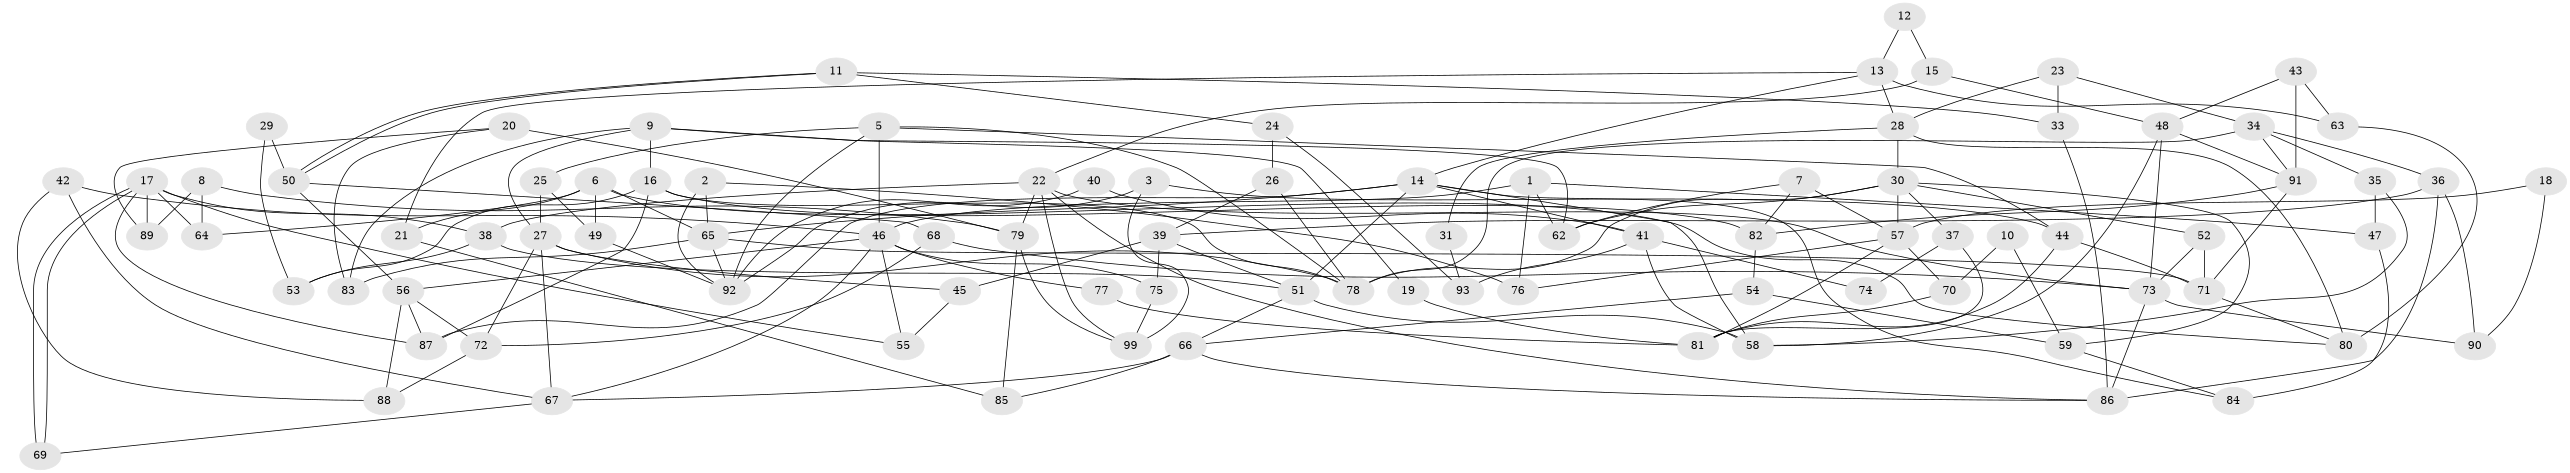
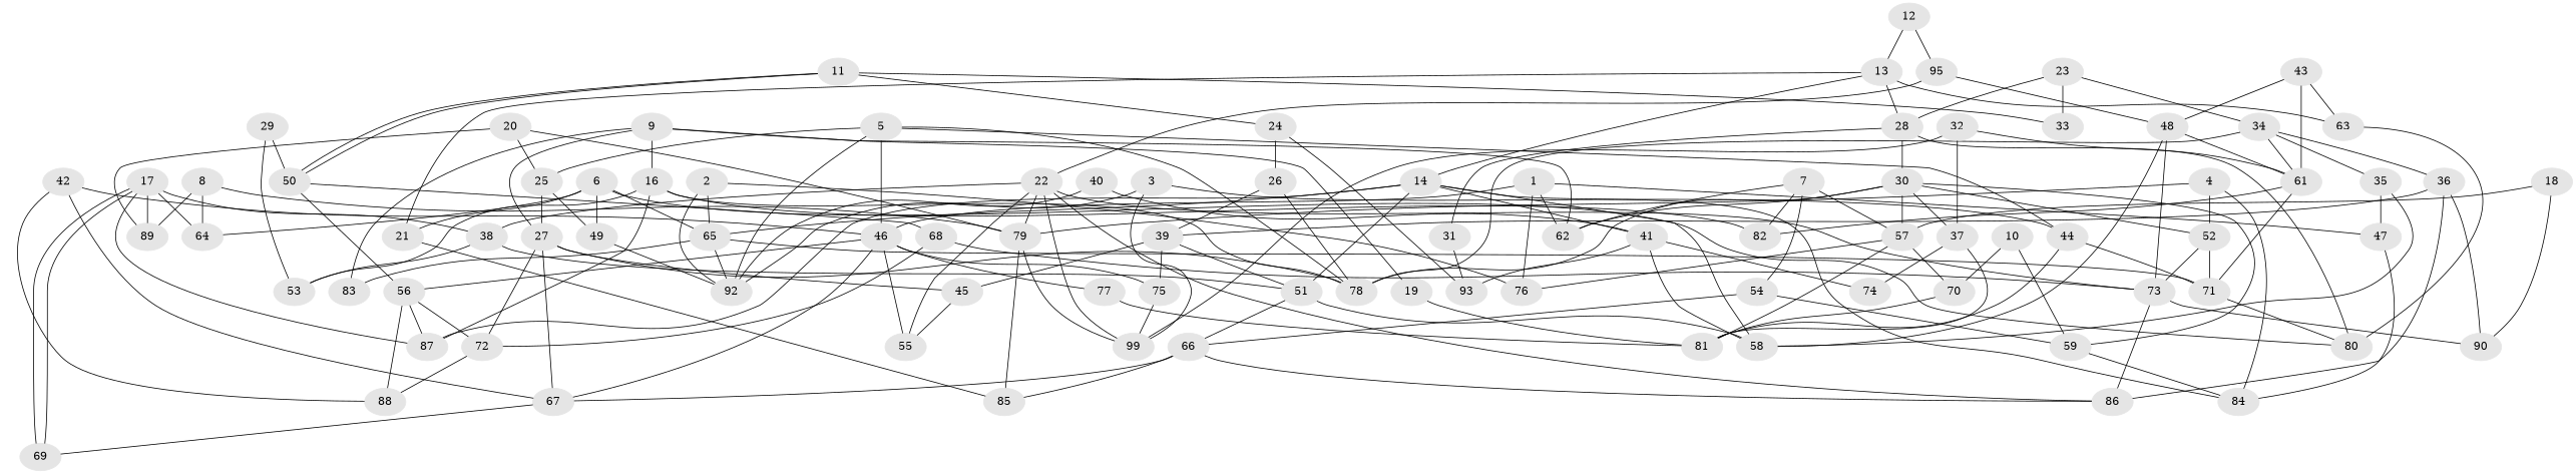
  graph {
    node [color=gray90 style=filled]
    1
    46
    47
    62
    76
    55
    67
    75
    56
    77
    84
    2
    65
    92
    83
    71
    3
    44
    n19 [label=99]
    81
+   4
    52
    79
    73
    85
    5
    25
    78
    49
    27
    6
    21
    64
    80
    7
    54
    57
    82
    59
    66
    70
    8
    89
    9
    16
    19
    87
    53
    45
    72
    10
    11
    24
    33
    50
    26
    93
    86
    68
    12
    13
-   15
+   15 [label=95]
    14
    28
    63
    22
    48
    41
    51
    58
    30
    31
    74
    38
-   61 [label=91]
+   61
    17
    69
    18
    90
    20
    23
    34
    35
    36
    39
    88
    37
    29
+   32
    40
    42
    43
    1 -- 46
    1 -- 47
    1 -- 62
    1 -- 76
    46 -- 55
    46 -- 67
    46 -- 75
    46 -- 56
    46 -- 77
    47 -- 84
    67 -- 69
    75 -- n19
    56 -- 87
    56 -- 72
    56 -- 88
    77 -- 81
    2 -- 76
    2 -- 65
    2 -- 92
    65 -- 92
    65 -- 83
    65 -- 71
    71 -- 80
    3 -- 92
    3 -- 44
    3 -- n19
    44 -- 71
    44 -- 81
+   4 -- 84
+   4 -- 52
+   4 -- 79
    52 -- 71
    52 -- 73
    79 -- n19
    79 -- 85
    73 -- 86
    73 -- 90
    5 -- 46
    5 -- 92
    5 -- 44
    5 -- 25
    5 -- 78
    25 -- 49
    25 -- 27
    49 -- 92
    27 -- 67
    27 -- 78
    27 -- 45
    27 -- 72
    6 -- 65
    6 -- 49
    6 -- 21
    6 -- 64
    6 -- 80
    21 -- 85
    7 -- 62
-   82 -- 54
+   7 -- 54
    7 -- 57
    7 -- 82
    54 -- 59
    54 -- 66
    57 -- 76
    57 -- 81
    57 -- 70
    59 -- 84
    66 -- 67
    66 -- 85
    66 -- 86
    70 -- 81
    8 -- 79
    8 -- 64
    8 -- 89
    9 -- 62
    9 -- 83
    9 -- 27
    9 -- 16
    9 -- 19
    16 -- 78
    16 -- 82
    16 -- 87
    16 -- 53
    19 -- 81
    45 -- 55
    72 -- 88
    10 -- 59
    10 -- 70
    11 -- 24
    11 -- 33
    11 -- 50
    11 -- 50
    24 -- 26
    24 -- 93
-   33 -- 86
    50 -- 56
    50 -- 68
    26 -- 78
    26 -- 39
    68 -- 73
    68 -- 72
    12 -- 13
    12 -- 15
    13 -- 21
    13 -- 14
    13 -- 28
    13 -- 63
    15 -- 22
    15 -- 48
    14 -- 84
    14 -- 65
    14 -- 87
    14 -- 41
    14 -- 51
    14 -- 58
    28 -- 80
    28 -- 30
    28 -- 31
    63 -- 80
-   17 -- 55
+   22 -- 55
    22 -- n19
    22 -- 79
    22 -- 73
    22 -- 86
    22 -- 38
    48 -- 73
    48 -- 58
    48 -- 61
    41 -- 93
    41 -- 58
    41 -- 74
    51 -- 66
    51 -- 58
    30 -- 62
    30 -- 52
    30 -- 78
    30 -- 57
    30 -- 59
    30 -- 37
    31 -- 93
    38 -- 53
    38 -- 51
    61 -- 71
    61 -- 82
    17 -- 64
    17 -- 89
    17 -- 87
    17 -- 38
    17 -- 69
    17 -- 69
    18 -- 57
    18 -- 90
-   20 -- 83
+   20 -- 25
    20 -- 79
    20 -- 89
    23 -- 33
    23 -- 28
    23 -- 34
    34 -- 78
    34 -- 61
    34 -- 35
    34 -- 36
    35 -- 47
    35 -- 58
    36 -- 86
    36 -- 90
    36 -- 39
    39 -- 75
    39 -- 45
    39 -- 51
    37 -- 81
    37 -- 74
    29 -- 53
    29 -- 50
+   32 -- n19
+   32 -- 61
+   32 -- 37
    40 -- 92
    40 -- 41
    42 -- 46
    42 -- 67
    42 -- 88
    43 -- 63
    43 -- 48
    43 -- 61
  }
